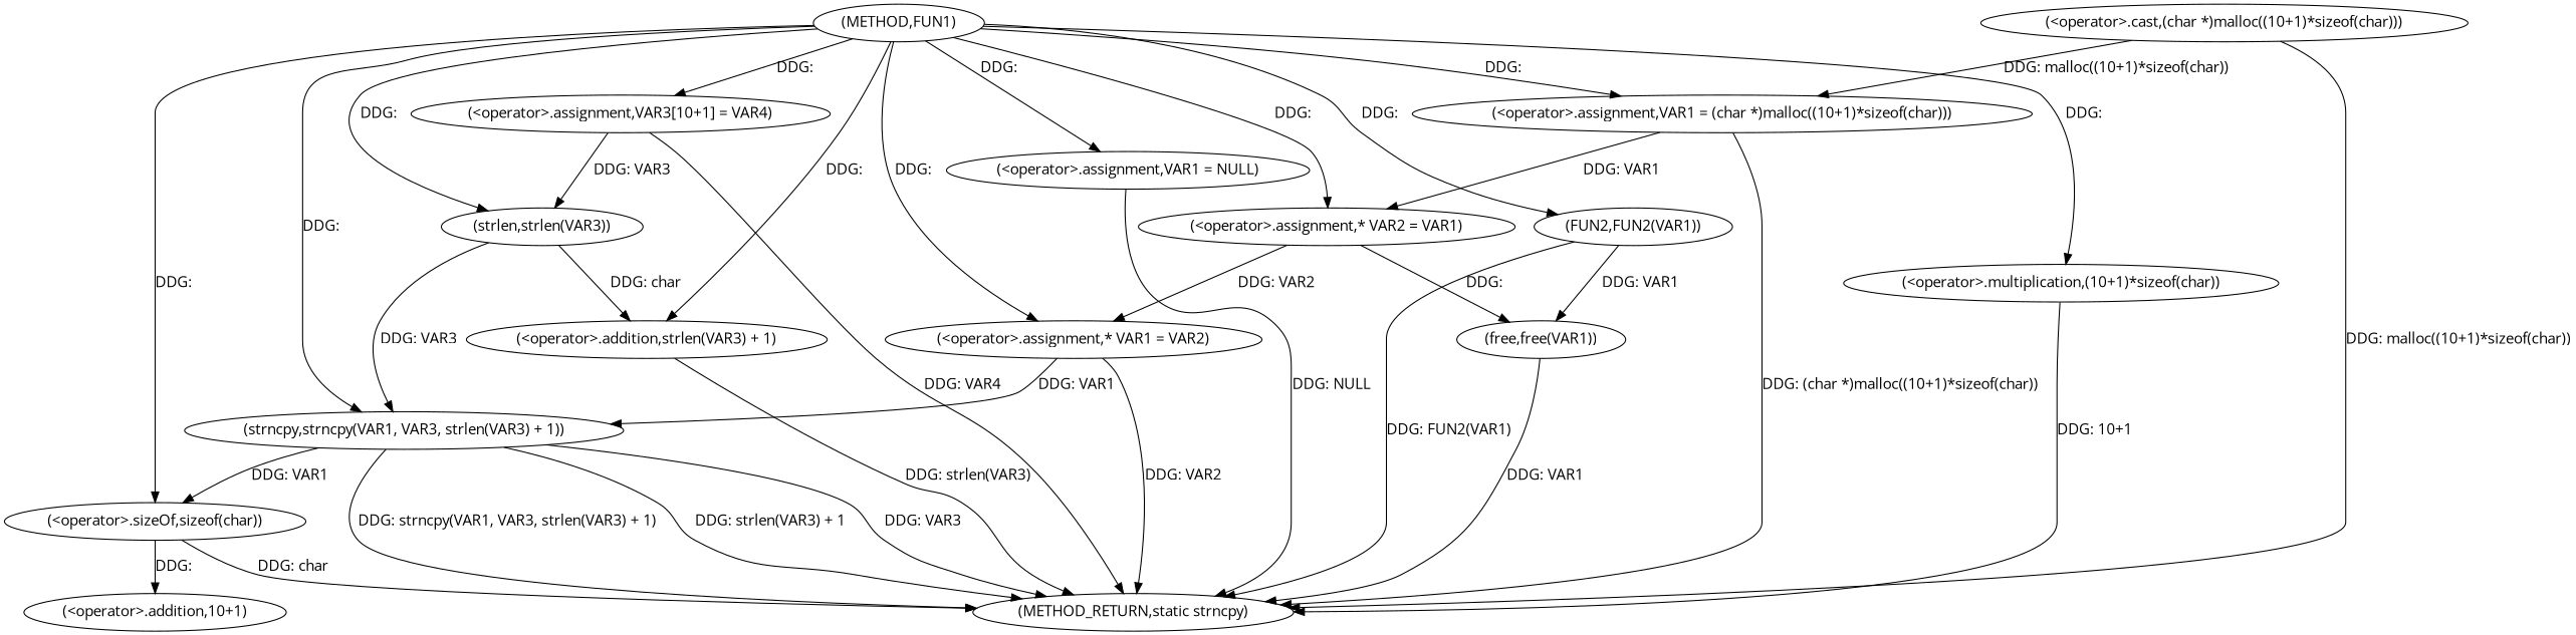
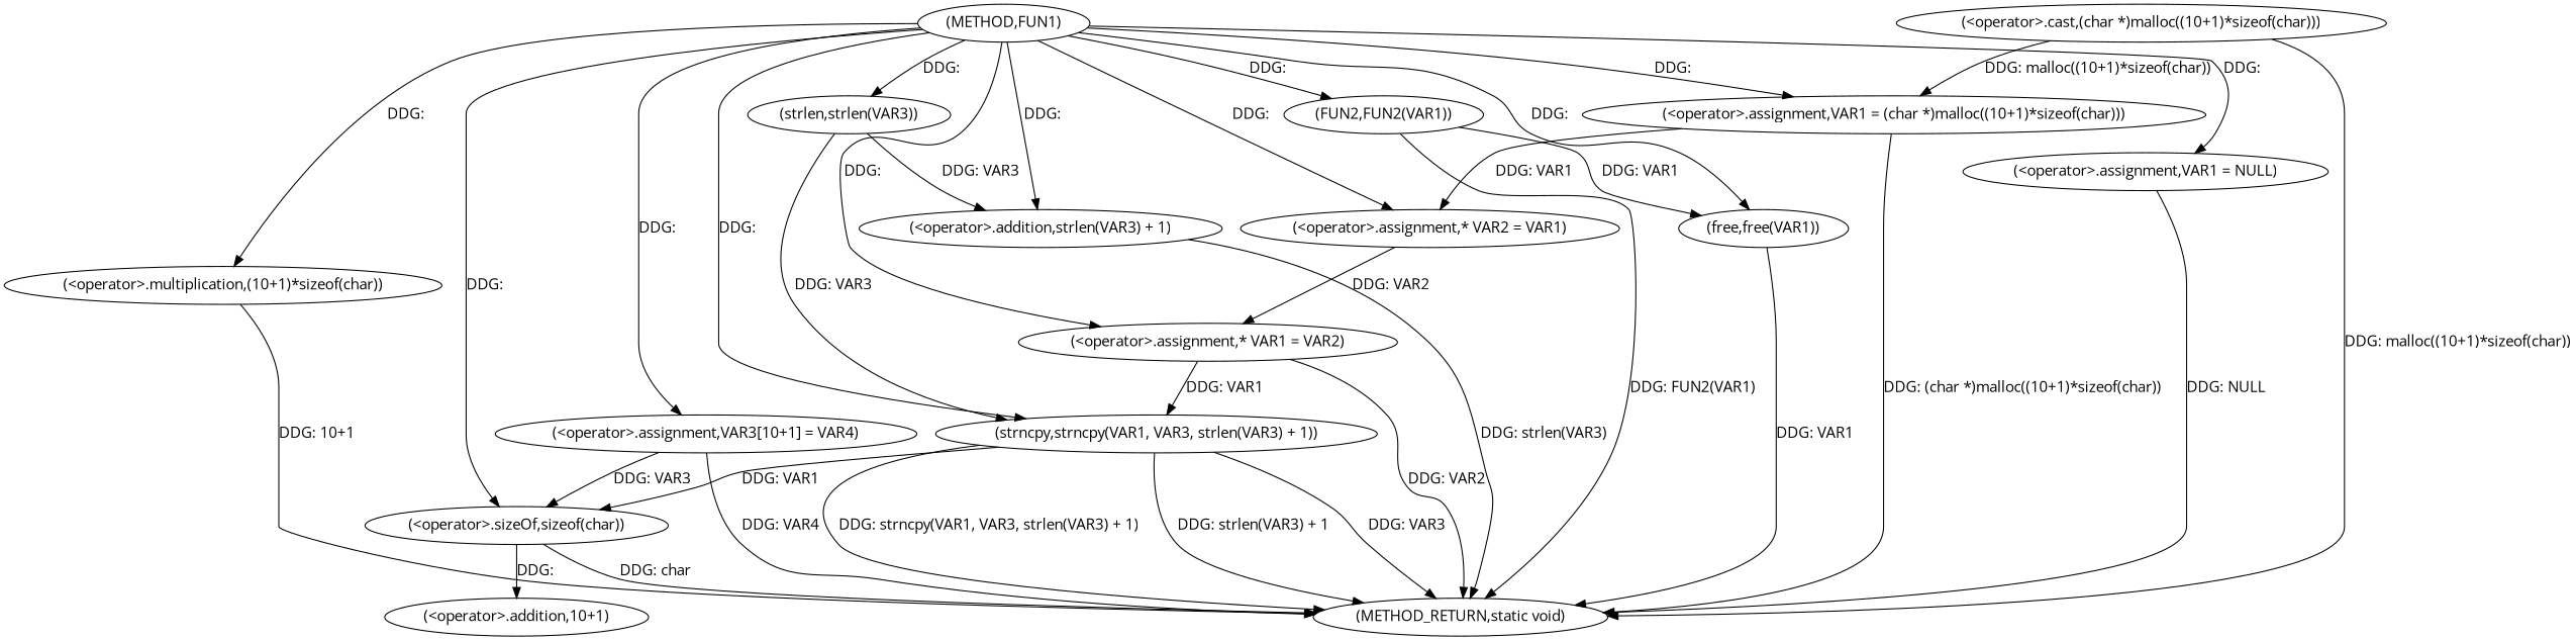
  digraph {
    fontname="Open Sans"
    node [fontname="Open Sans"]
    edge [fontname="Open Sans"]
    n1 [label="(METHOD,FUN1)"]
    n2 [label="(<operator>.assignment,VAR1 = NULL)"]
    n3 [label="(<operator>.assignment,VAR1 = (char *)malloc((10+1)*sizeof(char)))"]
    n4 [label="(<operator>.multiplication,(10+1)*sizeof(char))"]
    n5 [label="(<operator>.sizeOf,sizeof(char))"]
    n6 [label="(<operator>.assignment,* VAR2 = VAR1)"]
    n7 [label="(<operator>.assignment,* VAR1 = VAR2)"]
    n8 [label="(<operator>.assignment,VAR3[10+1] = VAR4)"]
    n9 [label="(strncpy,strncpy(VAR1, VAR3, strlen(VAR3) + 1))"]
    n10 [label="(<operator>.addition,strlen(VAR3) + 1)"]
    n11 [label="(strlen,strlen(VAR3))"]
    n12 [label="(FUN2,FUN2(VAR1))"]
    n13 [label="(free,free(VAR1))"]
-   n14 [label="(METHOD_RETURN,static strncpy)"]
+   n14 [label="(METHOD_RETURN,static void)"]
    n15 [label="(<operator>.addition,10+1)"]
    n16 [label="(<operator>.cast,(char *)malloc((10+1)*sizeof(char)))"]
    n1 -> n2 [label="DDG: "]
    n1 -> n3 [label="DDG: "]
    n1 -> n4 [label="DDG: "]
    n1 -> n5 [label="DDG: "]
    n1 -> n6 [label="DDG: "]
    n1 -> n7 [label="DDG: "]
    n1 -> n8 [label="DDG: "]
    n1 -> n9 [label="DDG: "]
    n1 -> n10 [label="DDG: "]
    n1 -> n11 [label="DDG: "]
    n1 -> n12 [label="DDG: "]
-   n6 -> n13 [label="DDG: "]
+   n1 -> n13 [label="DDG: "]
    n2 -> n14 [label="DDG: NULL"]
    n3 -> n6 [label="DDG: VAR1"]
    n3 -> n14 [label="DDG: (char *)malloc((10+1)*sizeof(char))"]
    n4 -> n14 [label="DDG: 10+1"]
    n5 -> n14 [label="DDG: char"]
    n5 -> n15 [label="DDG: "]
    n6 -> n7 [label="DDG: VAR2"]
    n7 -> n9 [label="DDG: VAR1"]
    n7 -> n14 [label="DDG: VAR2"]
-   n8 -> n11 [label="DDG: VAR3"]
+   n8 -> n5 [label="DDG: VAR3"]
    n8 -> n14 [label="DDG: VAR4"]
    n9 -> n5 [label="DDG: VAR1"]
    n9 -> n14 [label="DDG: strncpy(VAR1, VAR3, strlen(VAR3) + 1)"]
    n9 -> n14 [label="DDG: strlen(VAR3) + 1"]
    n9 -> n14 [label="DDG: VAR3"]
    n10 -> n14 [label="DDG: strlen(VAR3)"]
    n11 -> n9 [label="DDG: VAR3"]
-   n11 -> n10 [label="DDG: char"]
+   n11 -> n10 [label="DDG: VAR3"]
    n12 -> n13 [label="DDG: VAR1"]
    n12 -> n14 [label="DDG: FUN2(VAR1)"]
    n13 -> n14 [label="DDG: VAR1"]
    n16 -> n3 [label="DDG: malloc((10+1)*sizeof(char))"]
    n16 -> n14 [label="DDG: malloc((10+1)*sizeof(char))"]
  }
